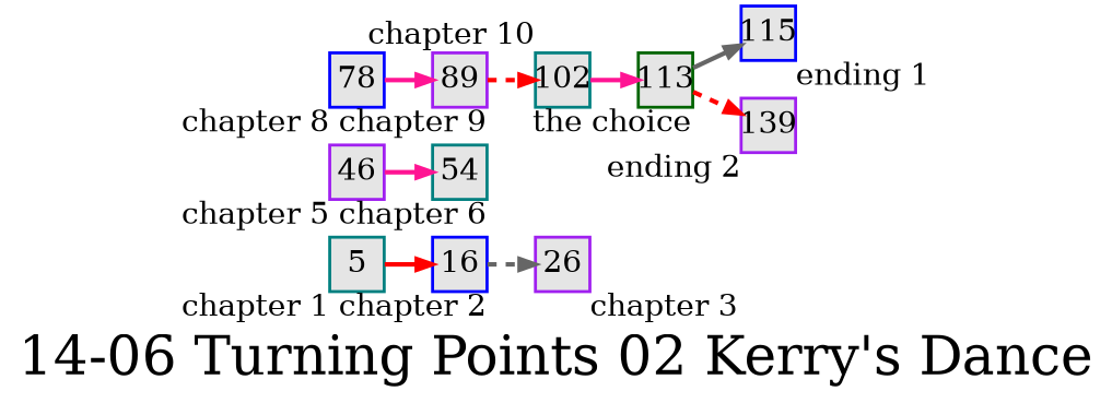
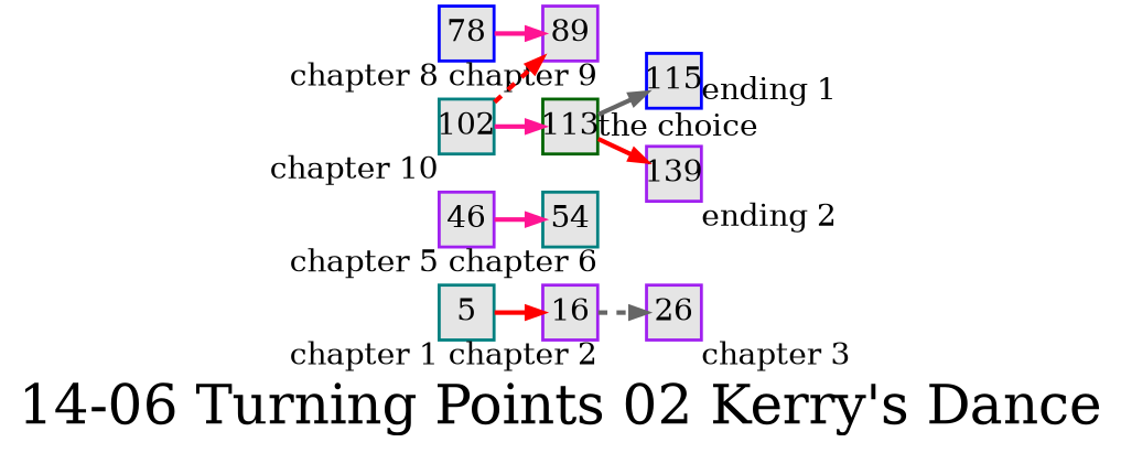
  digraph {
    fontsize=36
    label="14-06 Turning Points 02 Kerry's Dance"
    nodesep=0.35
    ordering=out
    rankdir=LR
    ranksep=0.45
    node [color=purple fillcolor=grey90 fixedsize=true fontsize=20 labelfloat=true margin="0,0" penwidth=2 regular=true shape=rect style=filled]
    edge [color=red fontsize=12 labelfloat=true penwidth=3 style=bold]
    5 [color=teal xlabel="chapter 1"]
-   16 [color=blue xlabel="chapter 2"]
+   16 [xlabel="chapter 2"]
    26 [xlabel="chapter 3"]
    46 [xlabel="chapter 5"]
    54 [color=teal xlabel="chapter 6"]
    78 [color=blue xlabel="chapter 8"]
    89 [xlabel="chapter 9"]
    102 [color=teal xlabel="chapter 10"]
    113 [color=darkgreen xlabel="the choice"]
    115 [color=blue xlabel="ending 1"]
    139 [xlabel="ending 2"]
    5 -> 16
    16 -> 26 [color=gray40 style=dashed]
    46 -> 54 [color=deeppink]
    78 -> 89 [color=deeppink]
-   89 -> 102 [style=dashed]
+   102 -> 89 [style=dashed]
    102 -> 113 [color=deeppink]
    113 -> 115 [color=gray40]
-   113 -> 139 [style=dashed]
+   113 -> 139
  }
